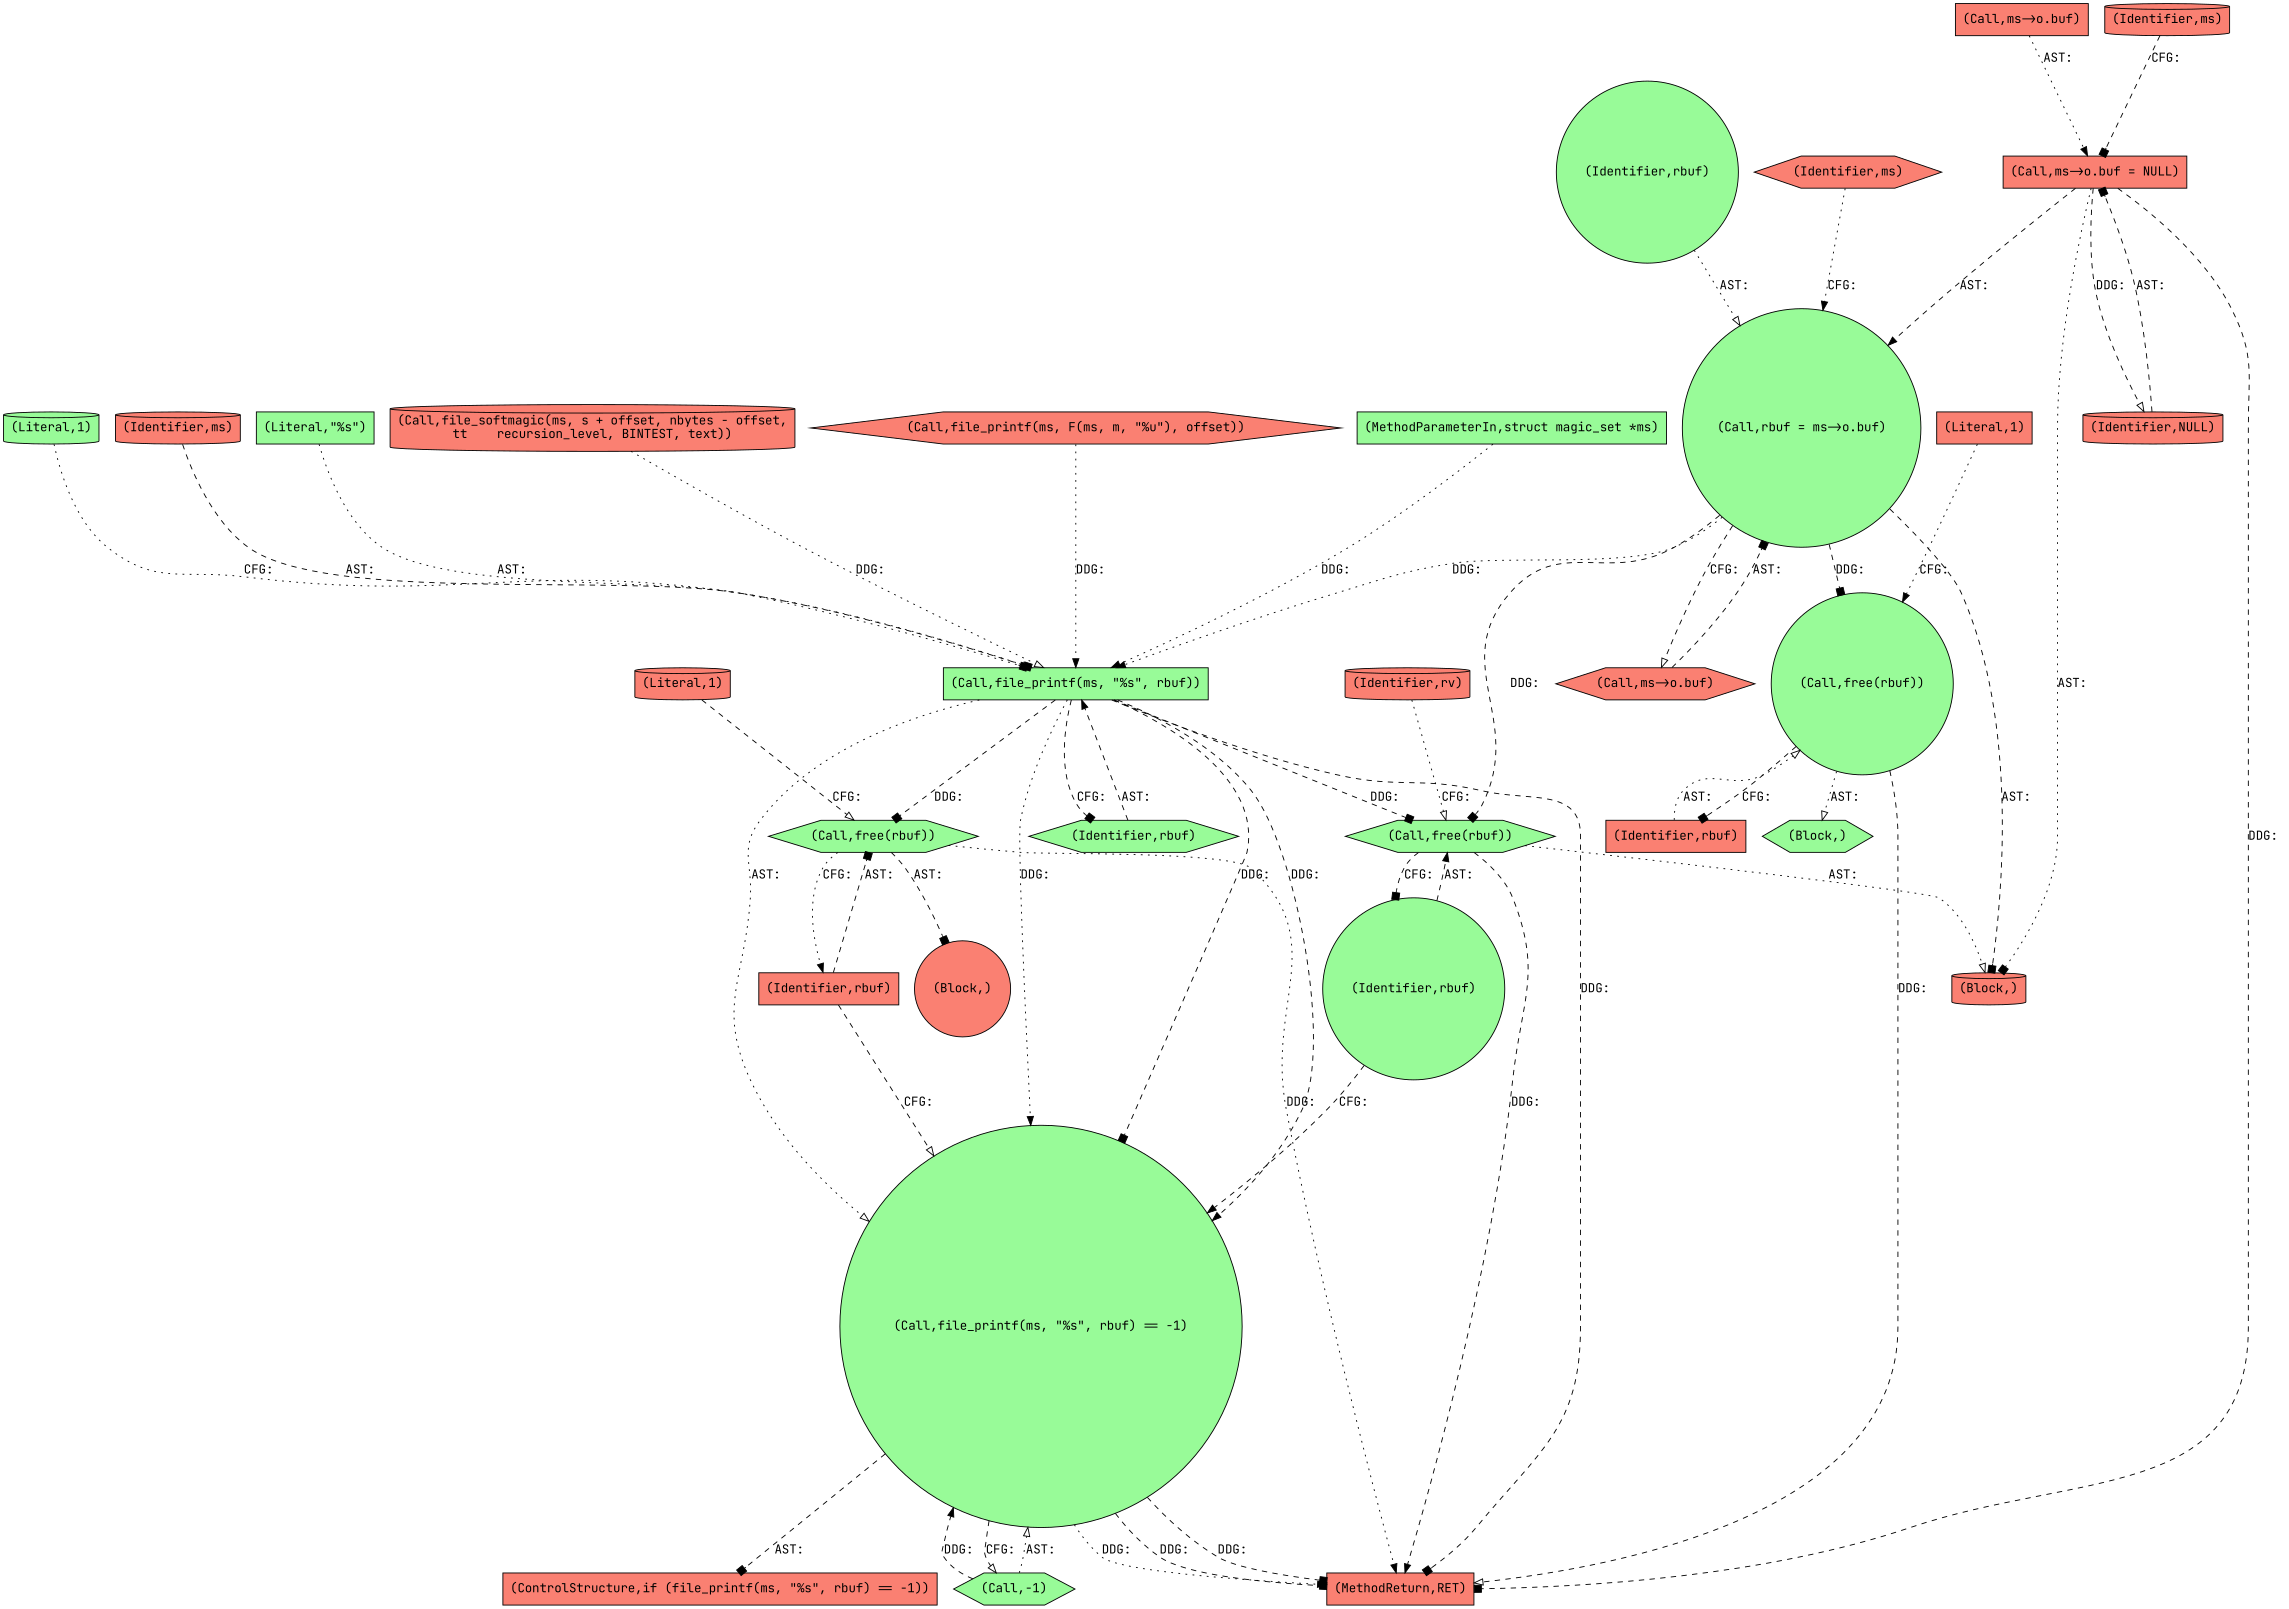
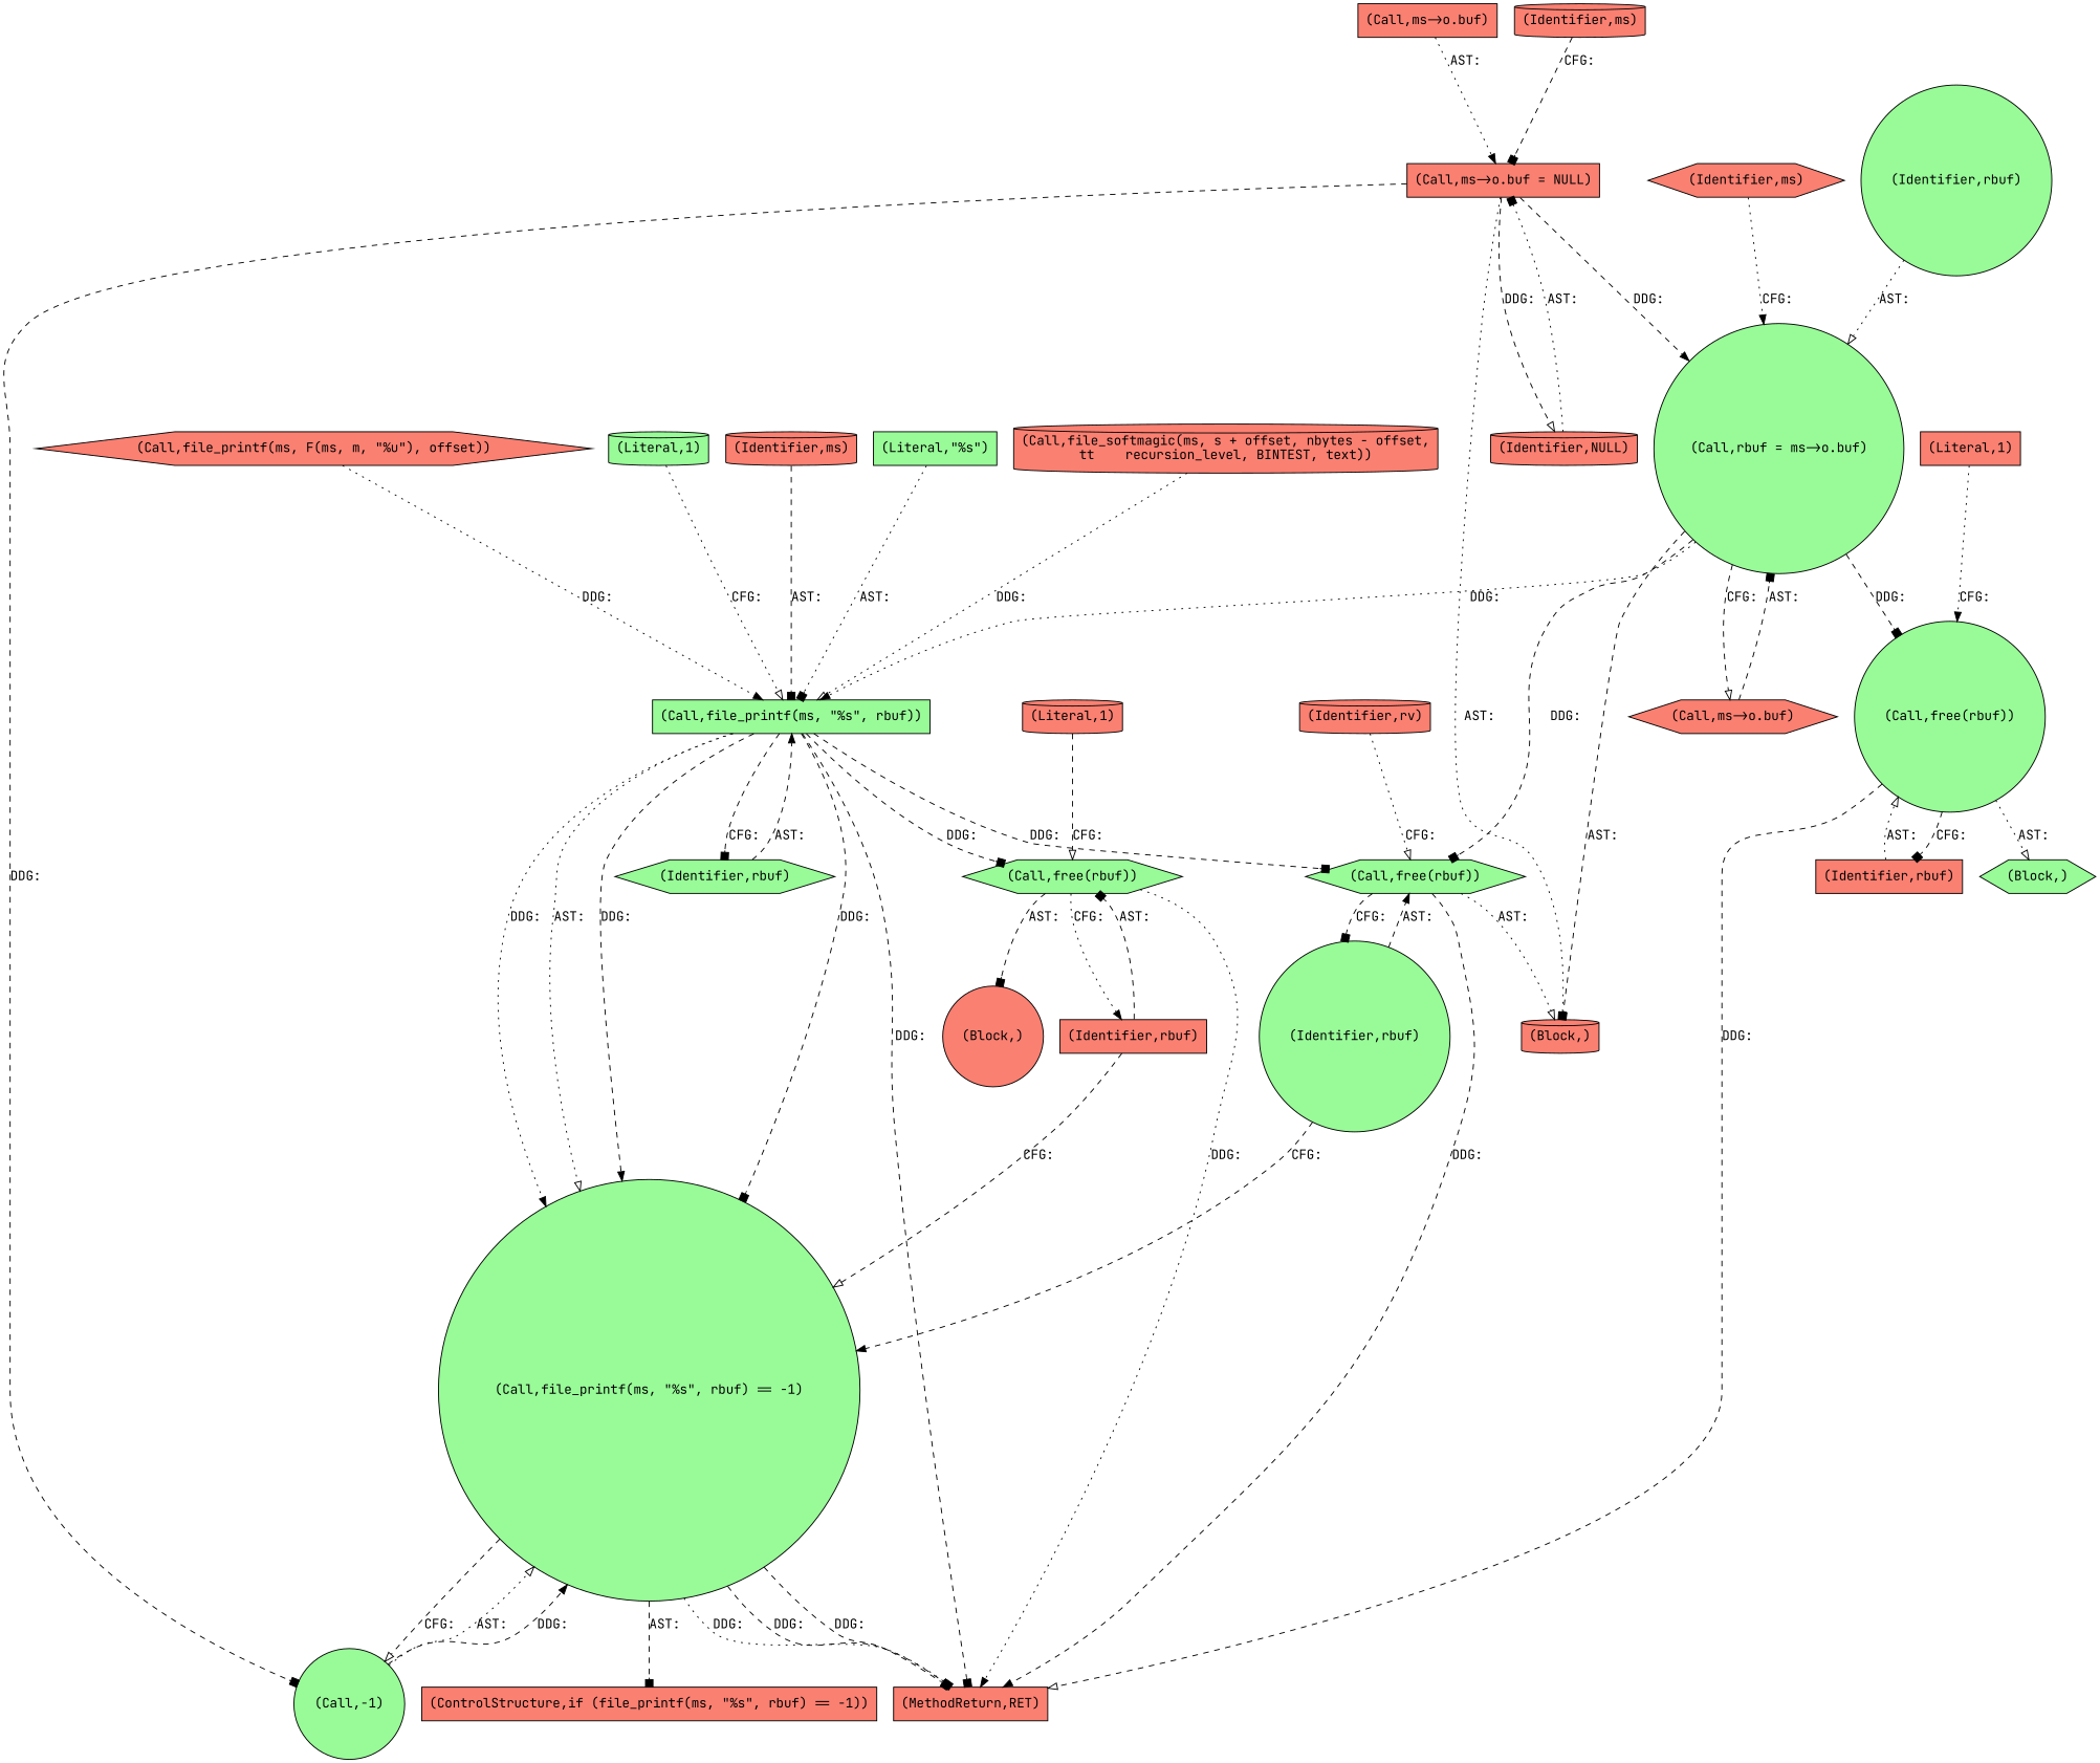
  digraph {
    fontname="JetBrains Mono"
    node [fillcolor=salmon fontname="JetBrains Mono" shape=box style=filled]
    edge [arrowhead=box fontname="JetBrains Mono" style=dashed]
    n1 [fillcolor=palegreen label="(Call,rbuf = ms->o.buf)" shape=circle]
    n2 [fillcolor=palegreen label="(Call,free(rbuf))" shape=circle]
    n3 [fillcolor=palegreen label="(Call,file_printf(ms, \"%s\", rbuf))"]
    n4 [fillcolor=palegreen label="(Call,free(rbuf))" shape=hexagon]
    n5 [label="(Call,ms->o.buf)" shape=hexagon]
    n6 [label="(Block,)" shape=cylinder]
    n7 [label="(MethodReturn,RET)"]
    n8 [label="(Identifier,rbuf)"]
    n9 [fillcolor=palegreen label="(Block,)" shape=hexagon]
    n10 [fillcolor=palegreen label="(Call,file_printf(ms, \"%s\", rbuf) == -1)" shape=circle]
    n11 [fillcolor=palegreen label="(Call,free(rbuf))" shape=hexagon]
    n12 [fillcolor=palegreen label="(Identifier,rbuf)" shape=hexagon]
    n13 [fillcolor=palegreen label="(Identifier,rbuf)" shape=circle]
    n14 [label="(Call,ms->o.buf = NULL)"]
    n15 [label="(Identifier,NULL)" shape=cylinder]
    n16 [label="(ControlStructure,if (file_printf(ms, \"%s\", rbuf) == -1))"]
-   n17 [fillcolor=palegreen label="(Call,-1)" shape=hexagon]
+   n17 [fillcolor=palegreen label="(Call,-1)" shape=circle]
    n18 [label="(Identifier,rbuf)"]
    n19 [label="(Block,)" shape=circle]
    n20 [fillcolor=palegreen label="(Literal,1)" shape=cylinder]
    n21 [label="(Literal,1)" shape=cylinder]
    n22 [label="(Identifier,ms)" shape=cylinder]
    n23 [label="(Identifier,rv)" shape=cylinder]
    n24 [label="(Identifier,ms)" shape=hexagon]
    n25 [label="(Call,ms->o.buf)"]
    n26 [fillcolor=palegreen label="(Literal,\"%s\")"]
    n27 [fillcolor=palegreen label="(Identifier,rbuf)" shape=circle]
    n28 [label="(Literal,1)"]
    n29 [label="(Call,file_softmagic(ms, s + offset, nbytes - offset,\n\t\t    recursion_level, BINTEST, text))" shape=cylinder]
    n30 [label="(Identifier,ms)" shape=cylinder]
    n31 [label="(Call,file_printf(ms, F(ms, m, \"%u\"), offset))" shape=hexagon]
-   n32 [fillcolor=palegreen label="(MethodParameterIn,struct magic_set *ms)"]
    n1 -> n2 [label="DDG: "]
    n1 -> n3 [arrowhead=normal label="DDG: " style=dotted]
    n1 -> n4 [label="DDG: "]
    n1 -> n5 [arrowhead=onormal label="CFG: "]
    n1 -> n6 [label="AST: "]
    n2 -> n7 [arrowhead=onormal label="DDG: "]
    n2 -> n8 [label="CFG: "]
    n2 -> n9 [arrowhead=onormal label="AST: " style=dotted]
    n3 -> n4 [label="DDG: "]
    n3 -> n7 [label="DDG: "]
    n3 -> n10 [arrowhead=onormal label="AST: " style=dotted]
    n3 -> n10 [arrowhead=normal label="DDG: " style=dotted]
    n3 -> n10 [label="DDG: "]
    n3 -> n10 [arrowhead=normal label="DDG: "]
    n3 -> n11 [label="DDG: "]
    n3 -> n12 [label="CFG: "]
    n4 -> n6 [arrowhead=onormal label="AST: " style=dotted]
    n4 -> n7 [arrowhead=normal label="DDG: "]
    n4 -> n13 [label="CFG: "]
    n5 -> n1 [label="AST: "]
    n8 -> n2 [arrowhead=onormal label="AST: " style=dotted]
    n10 -> n7 [arrowhead=normal label="DDG: " style=dotted]
    n10 -> n7 [label="DDG: "]
    n10 -> n7 [label="DDG: "]
    n10 -> n16 [label="AST: "]
    n10 -> n17 [arrowhead=onormal label="CFG: "]
    n11 -> n7 [arrowhead=normal label="DDG: " style=dotted]
    n11 -> n18 [arrowhead=normal label="CFG: " style=dotted]
    n11 -> n19 [label="AST: "]
    n12 -> n3 [arrowhead=normal label="AST: "]
    n13 -> n4 [arrowhead=normal label="AST: "]
    n13 -> n10 [arrowhead=normal label="CFG: "]
-   n14 -> n1 [arrowhead=normal label="AST: "]
+   n14 -> n1 [arrowhead=normal label="DDG: "]
    n14 -> n6 [label="AST: " style=dotted]
-   n14 -> n7 [label="DDG: "]
+   n14 -> n17 [label="DDG: "]
    n14 -> n15 [arrowhead=onormal label="DDG: "]
-   n15 -> n14 [label="AST: "]
+   n15 -> n14 [label="AST: " style=dotted]
    n17 -> n10 [arrowhead=onormal label="AST: " style=dotted]
    n17 -> n10 [arrowhead=normal label="DDG: "]
    n18 -> n10 [arrowhead=onormal label="CFG: "]
    n18 -> n11 [label="AST: "]
    n20 -> n3 [arrowhead=onormal label="CFG: " style=dotted]
    n21 -> n11 [arrowhead=onormal label="CFG: "]
    n22 -> n3 [label="AST: "]
    n23 -> n4 [arrowhead=onormal label="CFG: " style=dotted]
    n24 -> n1 [arrowhead=normal label="CFG: " style=dotted]
    n25 -> n14 [arrowhead=normal label="AST: " style=dotted]
    n26 -> n3 [label="AST: " style=dotted]
    n27 -> n1 [arrowhead=onormal label="AST: " style=dotted]
    n28 -> n2 [arrowhead=normal label="CFG: " style=dotted]
    n29 -> n3 [arrowhead=onormal label="DDG: " style=dotted]
    n30 -> n14 [label="CFG: "]
    n31 -> n3 [arrowhead=normal label="DDG: " style=dotted]
-   n32 -> n3 [arrowhead=normal label="DDG: " style=dotted]
  }
